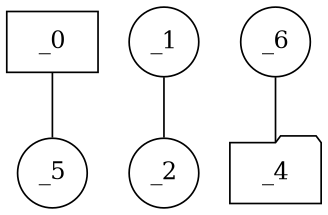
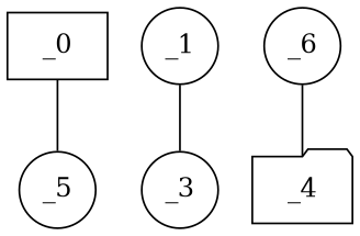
  graph {
    node [shape=circle]
    _0 [shape=box x=2.24 y=2.75]
    _5 [x=1.35531 y=2.99684]
    _1 [x=2.26576 y=0.661489]
-   _2 [x=0.823336 y=0.633846]
+   _2 [x=0.823336 y=0.633846 label=_3]
    n5 [label=_6 x=0.594824 y=1.87724]
    _4 [shape=folder x=1.96313 y=1.62931]
    _0 -- _5
    _1 -- _2
    n5 -- _4
  }
